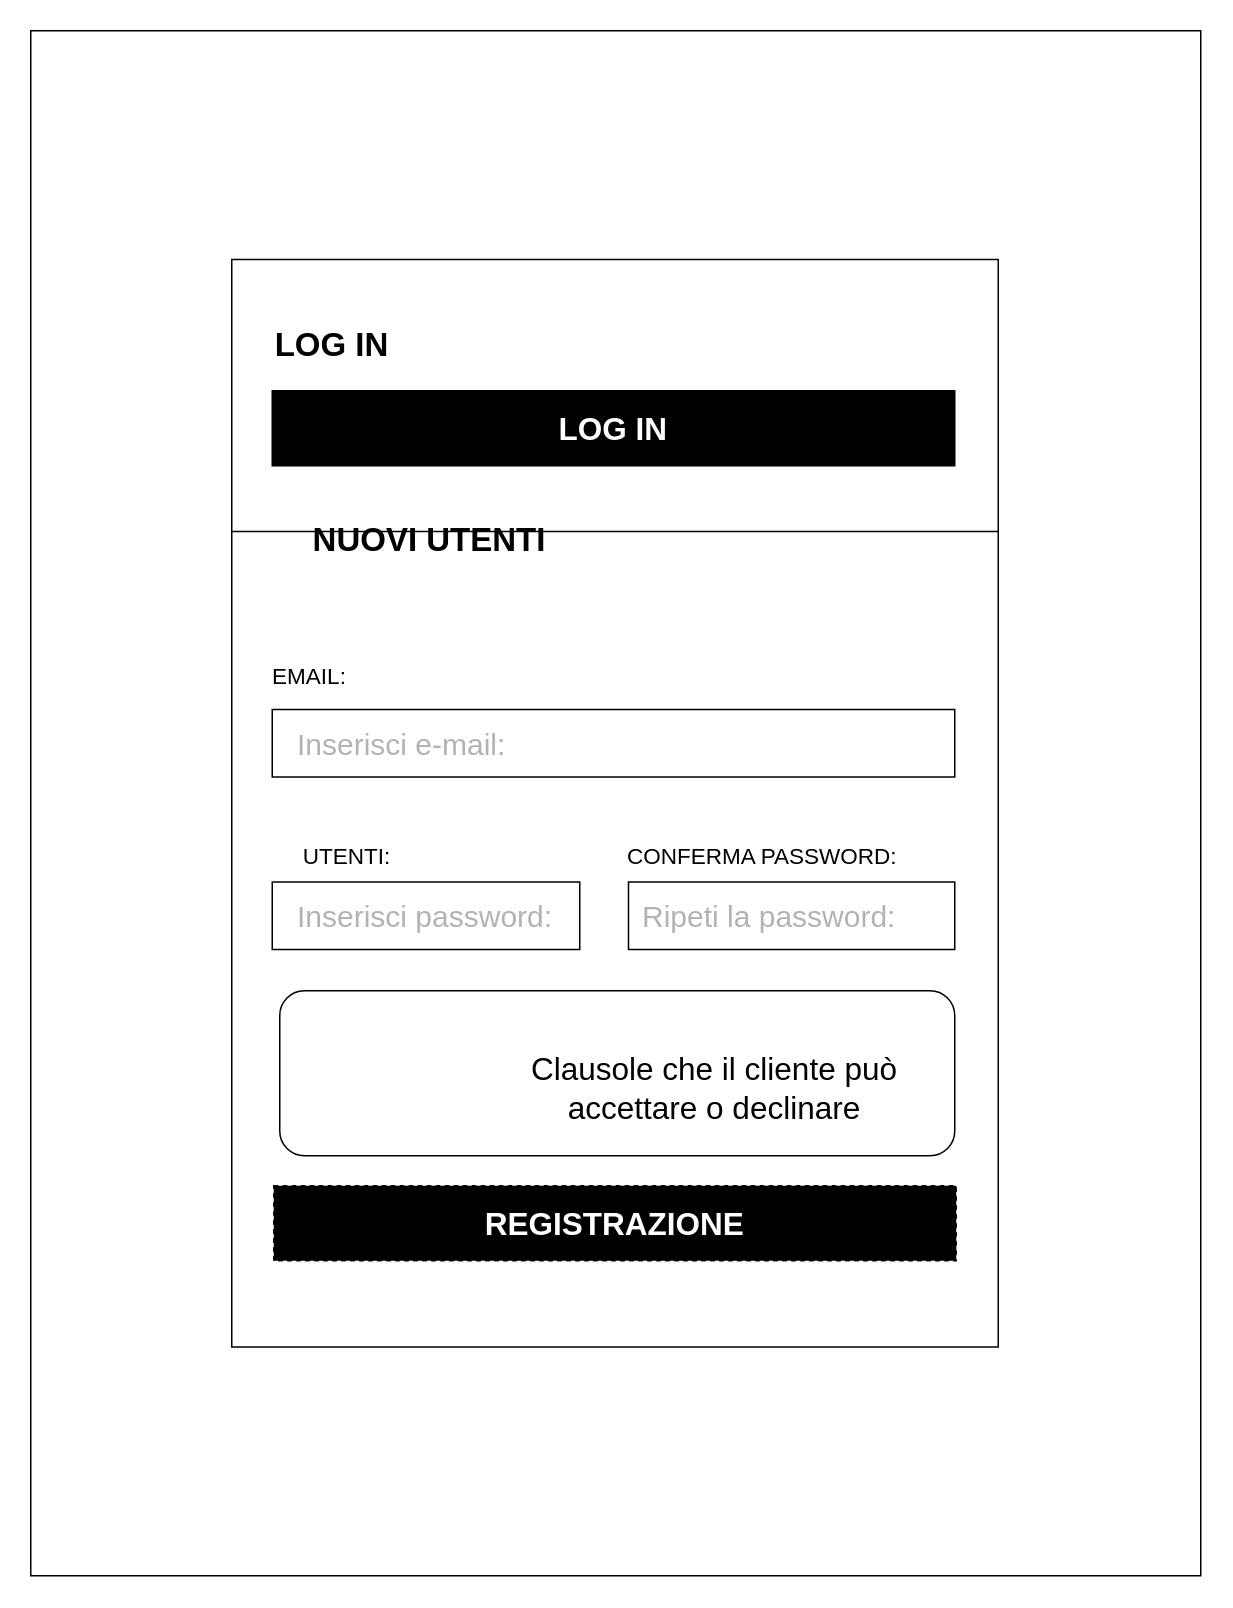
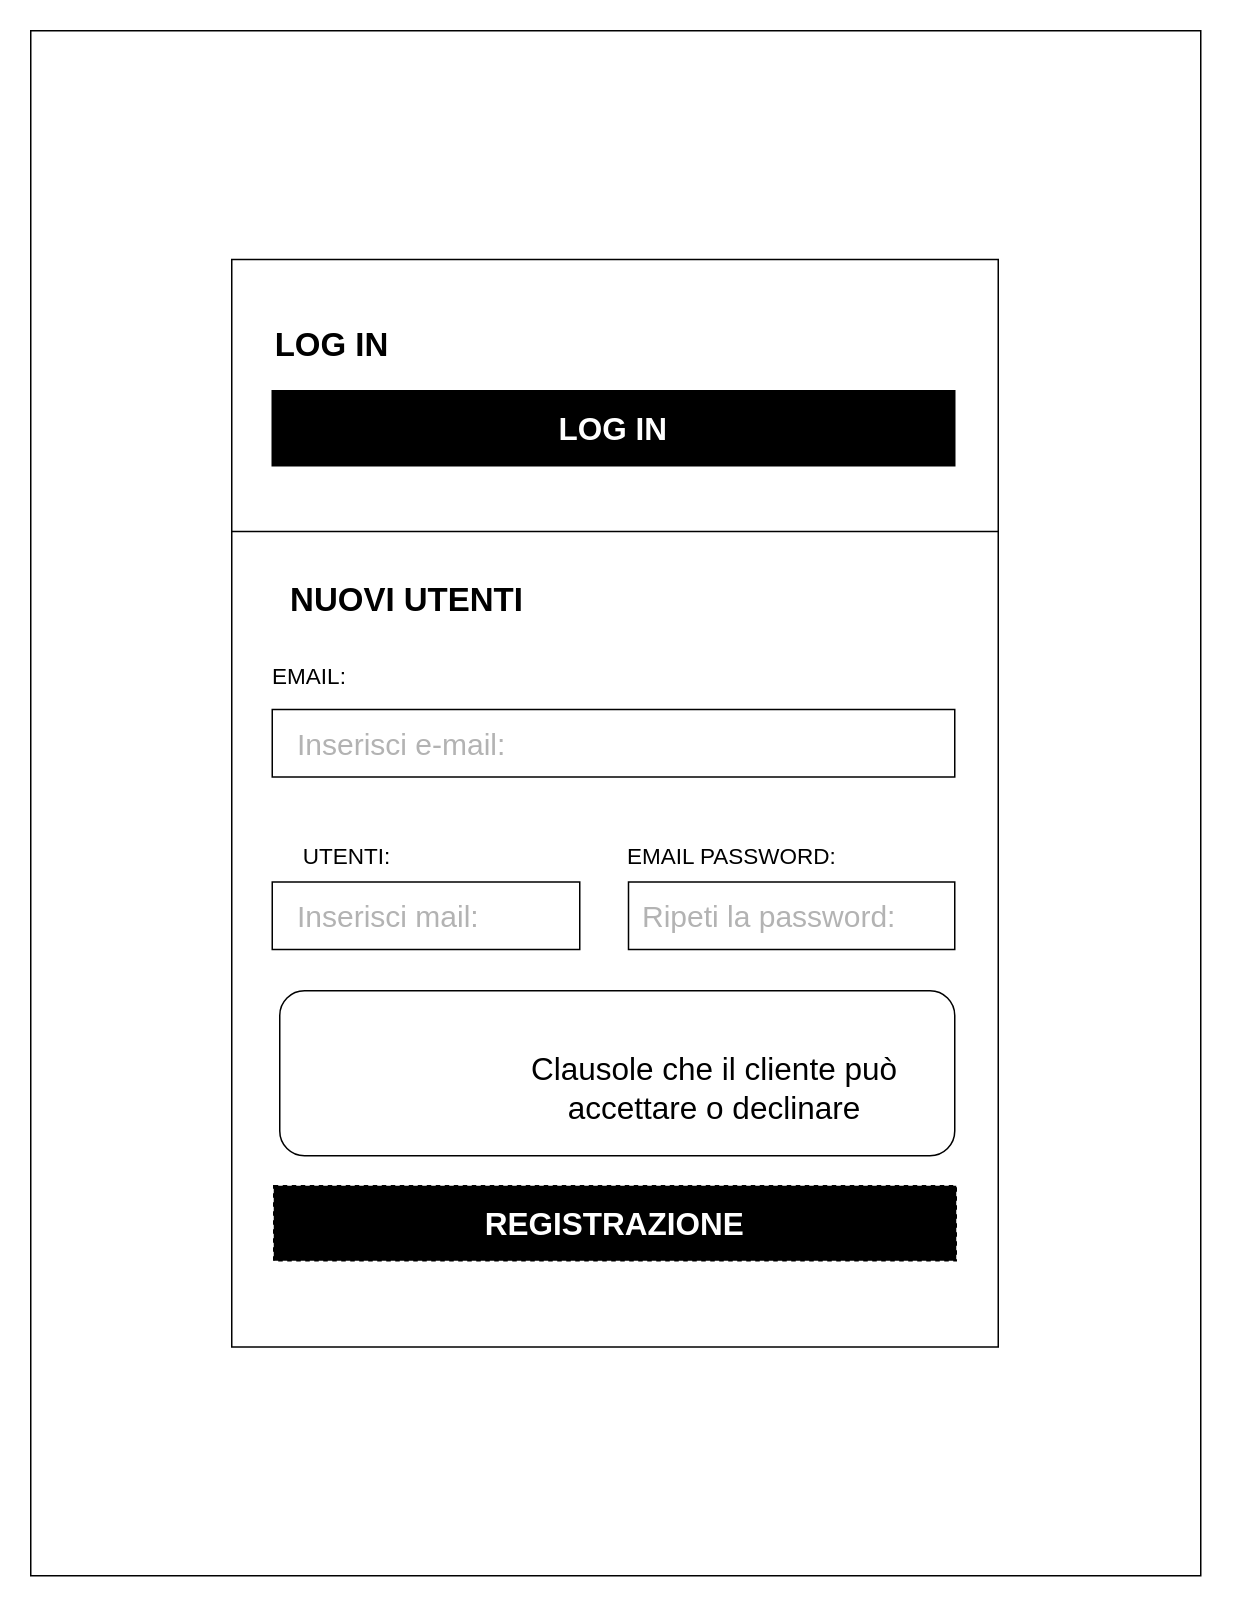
  <mxCell id="0" />
  <mxCell id="1" parent="0" />
  <mxCell id="2" value="" style="rounded=0;whiteSpace=wrap;html=1;" parent="1" vertex="1"><mxGeometry x="20" y="20" width="780" height="1030" as="geometry" /></mxCell>
  <mxCell id="3" value="" style="rounded=0;whiteSpace=wrap;html=1;" vertex="1" parent="1"><mxGeometry x="154" y="172.5" width="511" height="725" as="geometry" /></mxCell>
  <mxCell id="4" value="&lt;font size=&quot;1&quot;&gt;&lt;b style=&quot;font-size: 22px&quot;&gt;LOG IN&lt;/b&gt;&lt;/font&gt;" style="text;html=1;strokeColor=none;fillColor=none;align=center;verticalAlign=middle;whiteSpace=wrap;rounded=0;" vertex="1" parent="1"><mxGeometry x="176" y="220" width="90" height="20" as="geometry" /></mxCell>
  <mxCell id="5" value="&lt;font style=&quot;font-size: 21px&quot; color=&quot;#ffffff&quot;&gt;&lt;b&gt;LOG IN&lt;/b&gt;&lt;/font&gt;" style="rounded=0;whiteSpace=wrap;html=1;fillColor=#000000;" vertex="1" parent="1"><mxGeometry x="181" y="260" width="455" height="50" as="geometry" /></mxCell>
  <mxCell id="6" value="" style="endArrow=none;html=1;entryX=1;entryY=0.25;entryDx=0;entryDy=0;exitX=0;exitY=0.25;exitDx=0;exitDy=0;" edge="1" parent="1" source="3" target="3"><mxGeometry width="50" height="50" relative="1" as="geometry"><mxPoint x="376" y="510" as="sourcePoint" /><mxPoint x="426" y="460" as="targetPoint" /></mxGeometry></mxCell>
- <mxCell id="7" value="&lt;font size=&quot;1&quot;&gt;&lt;b style=&quot;font-size: 22px&quot;&gt;NUOVI UTENTI&lt;/b&gt;&lt;/font&gt;" style="text;html=1;strokeColor=none;fillColor=none;align=center;verticalAlign=middle;whiteSpace=wrap;rounded=0;" vertex="1" parent="1"><mxGeometry x="196" y="350" width="180" height="20" as="geometry" /></mxCell>
+ <mxCell id="7" value="&lt;font size=&quot;1&quot;&gt;&lt;b style=&quot;font-size: 22px&quot;&gt;NUOVI UTENTI&lt;/b&gt;&lt;/font&gt;" style="text;html=1;strokeColor=none;fillColor=none;align=center;verticalAlign=middle;whiteSpace=wrap;rounded=0;" vertex="1" parent="1"><mxGeometry x="181" y="390" width="180" height="20" as="geometry" /></mxCell>
  <mxCell id="8" value="&lt;font style=&quot;font-size: 15px&quot;&gt;EMAIL:&lt;/font&gt;" style="text;html=1;strokeColor=none;fillColor=none;align=center;verticalAlign=middle;whiteSpace=wrap;rounded=0;" vertex="1" parent="1"><mxGeometry x="181" y="440" width="50" height="20" as="geometry" /></mxCell>
  <mxCell id="9" value="" style="rounded=0;whiteSpace=wrap;html=1;fillColor=#FFFFFF;" vertex="1" parent="1"><mxGeometry x="181" y="472.5" width="455" height="45" as="geometry" /></mxCell>
  <mxCell id="10" value="&lt;font style=&quot;font-size: 20px&quot; color=&quot;#b3b3b3&quot;&gt;Inserisci e-mail:&lt;/font&gt;" style="text;html=1;strokeColor=none;fillColor=none;align=left;verticalAlign=middle;whiteSpace=wrap;rounded=0;" vertex="1" parent="1"><mxGeometry x="196" y="481.25" width="170" height="27.5" as="geometry" /></mxCell>
  <mxCell id="11" value="&lt;font style=&quot;font-size: 15px&quot;&gt;UTENTI:&lt;/font&gt;" style="text;html=1;strokeColor=none;fillColor=none;align=center;verticalAlign=middle;whiteSpace=wrap;rounded=0;" vertex="1" parent="1"><mxGeometry x="206" y="560" width="50" height="20" as="geometry" /></mxCell>
  <mxCell id="12" value="" style="rounded=0;whiteSpace=wrap;html=1;fillColor=#FFFFFF;" vertex="1" parent="1"><mxGeometry x="181" y="587.5" width="205" height="45" as="geometry" /></mxCell>
- <mxCell id="13" value="&lt;font style=&quot;font-size: 20px&quot; color=&quot;#b3b3b3&quot;&gt;Inserisci password:&lt;/font&gt;" style="text;html=1;strokeColor=none;fillColor=none;align=left;verticalAlign=middle;whiteSpace=wrap;rounded=0;" vertex="1" parent="1"><mxGeometry x="196" y="600" width="215" height="20" as="geometry" /></mxCell>
- <mxCell id="14" value="&lt;font style=&quot;font-size: 15px&quot;&gt;CONFERMA PASSWORD:&lt;/font&gt;" style="text;html=1;strokeColor=none;fillColor=none;align=left;verticalAlign=middle;whiteSpace=wrap;rounded=0;" vertex="1" parent="1"><mxGeometry x="416" y="560" width="210" height="20" as="geometry" /></mxCell>
+ <mxCell id="13" value="&lt;font style=&quot;font-size: 20px&quot; color=&quot;#b3b3b3&quot;&gt;Inserisci mail:&lt;/font&gt;" style="text;html=1;strokeColor=none;fillColor=none;align=left;verticalAlign=middle;whiteSpace=wrap;rounded=0;" vertex="1" parent="1"><mxGeometry x="196" y="600" width="215" height="20" as="geometry" /></mxCell>
+ <mxCell id="14" value="&lt;font style=&quot;font-size: 15px&quot;&gt;EMAIL PASSWORD:&lt;/font&gt;" style="text;html=1;strokeColor=none;fillColor=none;align=left;verticalAlign=middle;whiteSpace=wrap;rounded=0;" vertex="1" parent="1"><mxGeometry x="416" y="560" width="210" height="20" as="geometry" /></mxCell>
  <mxCell id="15" value="" style="rounded=0;whiteSpace=wrap;html=1;fillColor=#FFFFFF;" vertex="1" parent="1"><mxGeometry x="418.5" y="587.5" width="217.5" height="45" as="geometry" /></mxCell>
  <mxCell id="16" value="&lt;font style=&quot;font-size: 20px&quot; color=&quot;#b3b3b3&quot;&gt;Ripeti la password:&lt;/font&gt;" style="text;html=1;strokeColor=none;fillColor=none;align=left;verticalAlign=middle;whiteSpace=wrap;rounded=0;" vertex="1" parent="1"><mxGeometry x="426" y="600" width="215" height="20" as="geometry" /></mxCell>
  <mxCell id="17" value="&lt;font style=&quot;font-size: 21px&quot; color=&quot;#ffffff&quot;&gt;&lt;b&gt;REGISTRAZIONE&lt;/b&gt;&lt;/font&gt;" style="rounded=0;whiteSpace=wrap;html=1;fillColor=#000000;dashed=1;" vertex="1" parent="1"><mxGeometry x="182" y="790" width="455" height="50" as="geometry" /></mxCell>
  <mxCell id="18" value="" style="rounded=1;whiteSpace=wrap;html=1;fillColor=#FFFFFF;" vertex="1" parent="1"><mxGeometry x="186" y="660" width="450" height="110" as="geometry" /></mxCell>
  <mxCell id="19" value="&lt;font style=&quot;font-size: 21px&quot;&gt;Clausole che il cliente può accettare o declinare&lt;/font&gt;" style="text;html=1;strokeColor=none;fillColor=none;align=center;verticalAlign=middle;whiteSpace=wrap;rounded=0;" vertex="1" parent="1"><mxGeometry x="321" y="715" width="310" height="20" as="geometry" /></mxCell>
